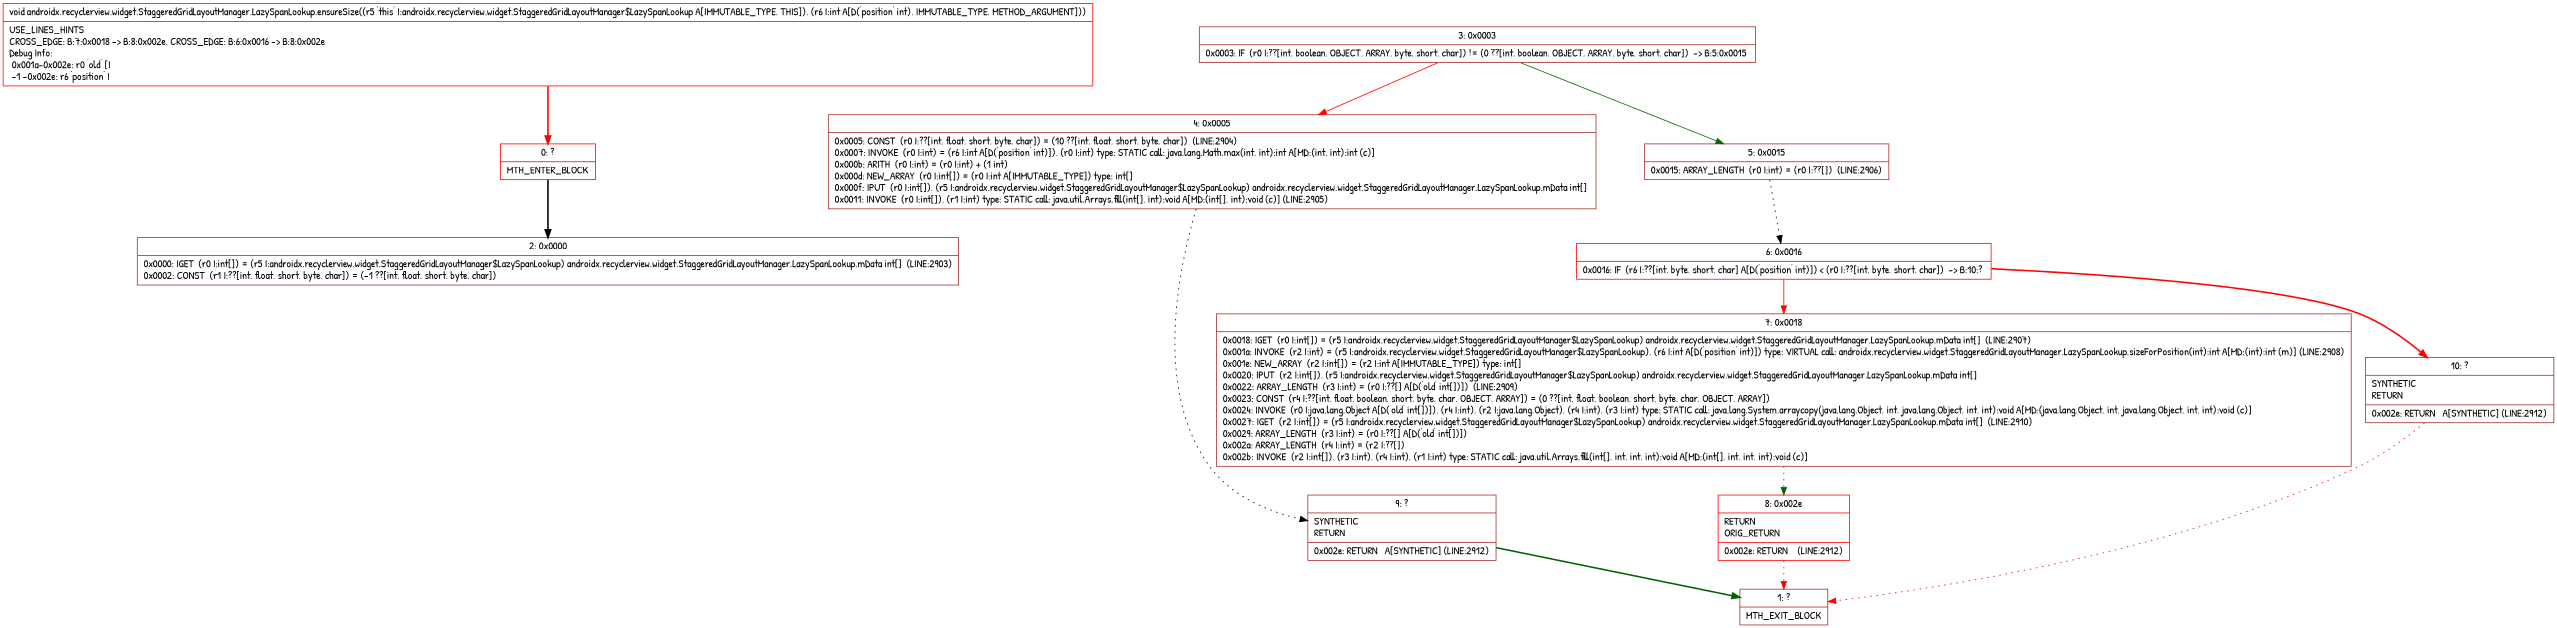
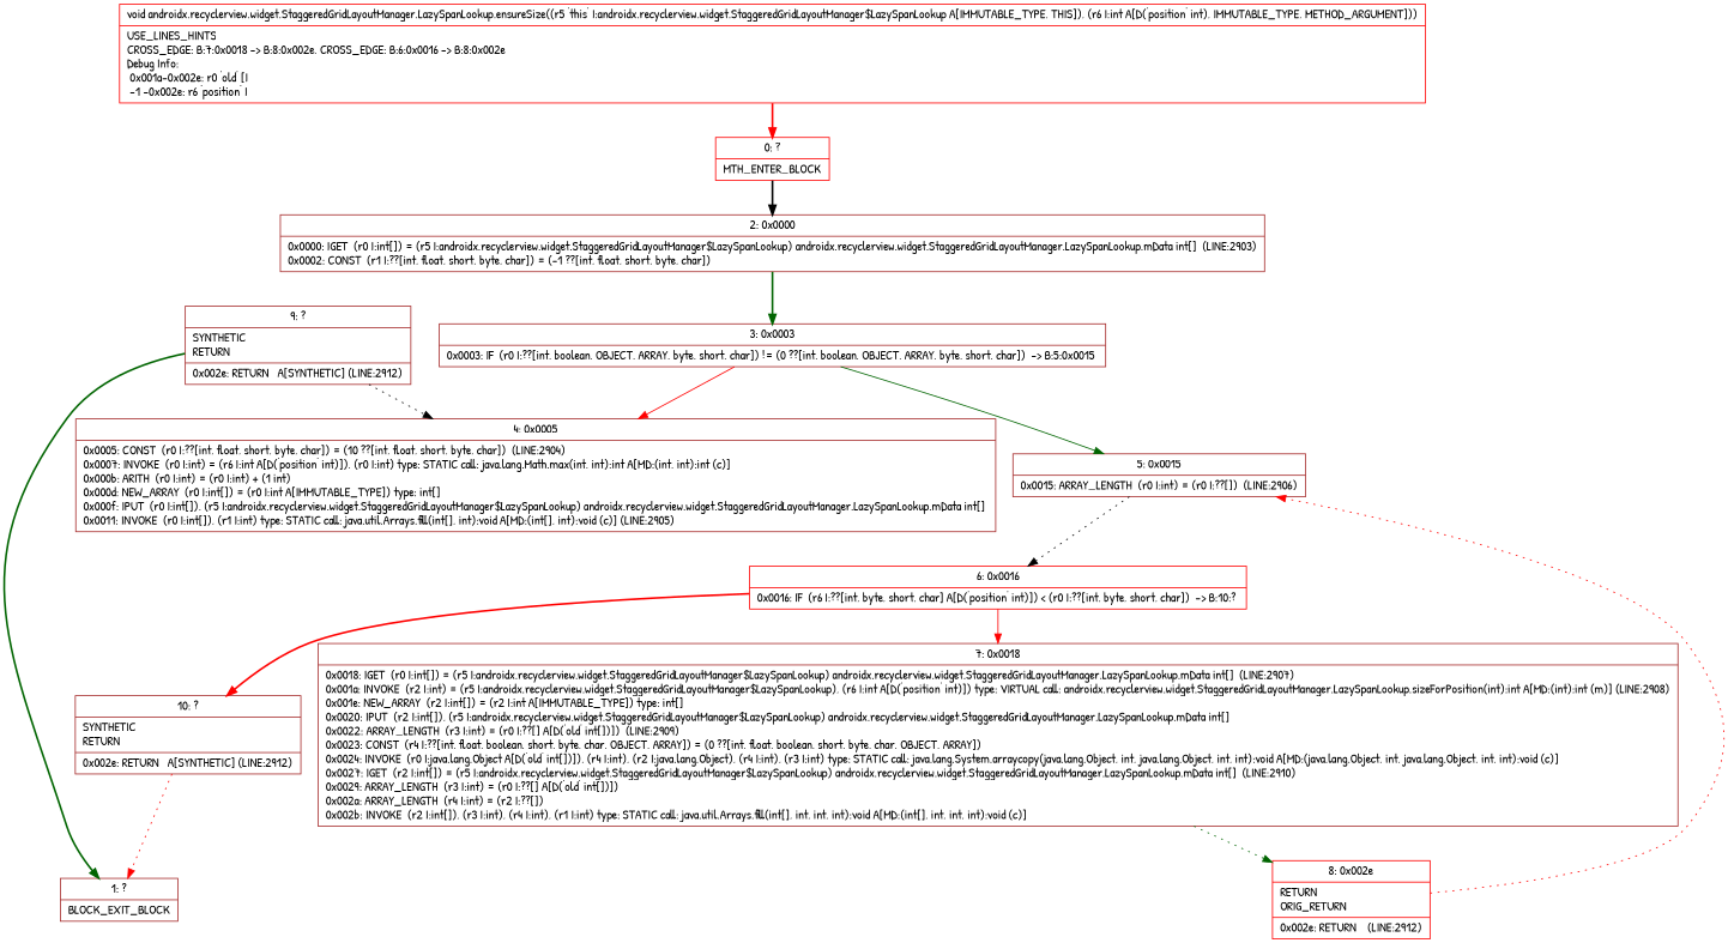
  digraph {
    fontname="Patrick Hand"
    node [color=brown fontname="Patrick Hand" shape=record]
    edge [color=red fontname="Patrick Hand" style=bold]
    n1 [color=red label="{0\:\ ?|MTH_ENTER_BLOCK\l}"]
    n2 [label="{2\:\ 0x0000|0x0000: IGET  (r0 I:int[]) = (r5 I:androidx.recyclerview.widget.StaggeredGridLayoutManager$LazySpanLookup) androidx.recyclerview.widget.StaggeredGridLayoutManager.LazySpanLookup.mData int[]  (LINE:2903)\l0x0002: CONST  (r1 I:??[int, float, short, byte, char]) = (\-1 ??[int, float, short, byte, char]) \l}"]
    n3 [label="{3\:\ 0x0003|0x0003: IF  (r0 I:??[int, boolean, OBJECT, ARRAY, byte, short, char]) != (0 ??[int, boolean, OBJECT, ARRAY, byte, short, char])  \-\> B:5:0x0015 \l}"]
    n4 [label="{4\:\ 0x0005|0x0005: CONST  (r0 I:??[int, float, short, byte, char]) = (10 ??[int, float, short, byte, char])  (LINE:2904)\l0x0007: INVOKE  (r0 I:int) = (r6 I:int A[D('position' int)]), (r0 I:int) type: STATIC call: java.lang.Math.max(int, int):int A[MD:(int, int):int (c)]\l0x000b: ARITH  (r0 I:int) = (r0 I:int) + (1 int) \l0x000d: NEW_ARRAY  (r0 I:int[]) = (r0 I:int A[IMMUTABLE_TYPE]) type: int[] \l0x000f: IPUT  (r0 I:int[]), (r5 I:androidx.recyclerview.widget.StaggeredGridLayoutManager$LazySpanLookup) androidx.recyclerview.widget.StaggeredGridLayoutManager.LazySpanLookup.mData int[] \l0x0011: INVOKE  (r0 I:int[]), (r1 I:int) type: STATIC call: java.util.Arrays.fill(int[], int):void A[MD:(int[], int):void (c)] (LINE:2905)\l}"]
    n5 [label="{5\:\ 0x0015|0x0015: ARRAY_LENGTH  (r0 I:int) = (r0 I:??[])  (LINE:2906)\l}"]
    n6 [label="{9\:\ ?|SYNTHETIC\lRETURN\l|0x002e: RETURN   A[SYNTHETIC] (LINE:2912)\l}"]
    n7 [color=red label="{6\:\ 0x0016|0x0016: IF  (r6 I:??[int, byte, short, char] A[D('position' int)]) \< (r0 I:??[int, byte, short, char])  \-\> B:10:? \l}"]
-   n8 [label="{1\:\ ?|MTH_EXIT_BLOCK\l}"]
+   n8 [label="{1\:\ ?|BLOCK_EXIT_BLOCK\l}"]
    n9 [label="{7\:\ 0x0018|0x0018: IGET  (r0 I:int[]) = (r5 I:androidx.recyclerview.widget.StaggeredGridLayoutManager$LazySpanLookup) androidx.recyclerview.widget.StaggeredGridLayoutManager.LazySpanLookup.mData int[]  (LINE:2907)\l0x001a: INVOKE  (r2 I:int) = (r5 I:androidx.recyclerview.widget.StaggeredGridLayoutManager$LazySpanLookup), (r6 I:int A[D('position' int)]) type: VIRTUAL call: androidx.recyclerview.widget.StaggeredGridLayoutManager.LazySpanLookup.sizeForPosition(int):int A[MD:(int):int (m)] (LINE:2908)\l0x001e: NEW_ARRAY  (r2 I:int[]) = (r2 I:int A[IMMUTABLE_TYPE]) type: int[] \l0x0020: IPUT  (r2 I:int[]), (r5 I:androidx.recyclerview.widget.StaggeredGridLayoutManager$LazySpanLookup) androidx.recyclerview.widget.StaggeredGridLayoutManager.LazySpanLookup.mData int[] \l0x0022: ARRAY_LENGTH  (r3 I:int) = (r0 I:??[] A[D('old' int[])])  (LINE:2909)\l0x0023: CONST  (r4 I:??[int, float, boolean, short, byte, char, OBJECT, ARRAY]) = (0 ??[int, float, boolean, short, byte, char, OBJECT, ARRAY]) \l0x0024: INVOKE  (r0 I:java.lang.Object A[D('old' int[])]), (r4 I:int), (r2 I:java.lang.Object), (r4 I:int), (r3 I:int) type: STATIC call: java.lang.System.arraycopy(java.lang.Object, int, java.lang.Object, int, int):void A[MD:(java.lang.Object, int, java.lang.Object, int, int):void (c)]\l0x0027: IGET  (r2 I:int[]) = (r5 I:androidx.recyclerview.widget.StaggeredGridLayoutManager$LazySpanLookup) androidx.recyclerview.widget.StaggeredGridLayoutManager.LazySpanLookup.mData int[]  (LINE:2910)\l0x0029: ARRAY_LENGTH  (r3 I:int) = (r0 I:??[] A[D('old' int[])]) \l0x002a: ARRAY_LENGTH  (r4 I:int) = (r2 I:??[]) \l0x002b: INVOKE  (r2 I:int[]), (r3 I:int), (r4 I:int), (r1 I:int) type: STATIC call: java.util.Arrays.fill(int[], int, int, int):void A[MD:(int[], int, int, int):void (c)]\l}"]
    n10 [label="{10\:\ ?|SYNTHETIC\lRETURN\l|0x002e: RETURN   A[SYNTHETIC] (LINE:2912)\l}"]
    n11 [color=red label="{8\:\ 0x002e|RETURN\lORIG_RETURN\l|0x002e: RETURN    (LINE:2912)\l}"]
    n12 [color=red label="{void androidx.recyclerview.widget.StaggeredGridLayoutManager.LazySpanLookup.ensureSize((r5 'this' I:androidx.recyclerview.widget.StaggeredGridLayoutManager$LazySpanLookup A[IMMUTABLE_TYPE, THIS]), (r6 I:int A[D('position' int), IMMUTABLE_TYPE, METHOD_ARGUMENT]))  | USE_LINES_HINTS\lCROSS_EDGE: B:7:0x0018 \-\> B:8:0x002e, CROSS_EDGE: B:6:0x0016 \-\> B:8:0x002e\lDebug Info:\l  0x001a\-0x002e: r0 'old' [I\l  \-1 \-0x002e: r6 'position' I\l}"]
    n1 -> n2 [color=black]
+   n2 -> n3 [color=darkgreen]
    n3 -> n4 [style=solid]
    n3 -> n5 [color=darkgreen style=solid]
-   n4 -> n6 [color=black style=dotted]
+   n6 -> n4 [color=black style=dotted]
    n5 -> n7 [color=black style=dotted]
    n6 -> n8 [color=darkgreen]
    n7 -> n9 [style=solid]
    n7 -> n10
    n9 -> n11 [color=darkgreen style=dotted]
    n10 -> n8 [style=dotted]
-   n11 -> n8 [style=dotted]
+   n11 -> n5 [style=dotted]
    n12 -> n1
  }
